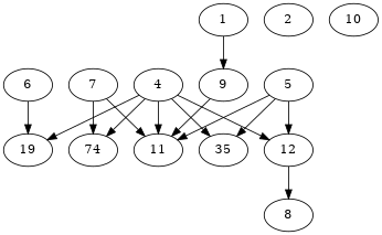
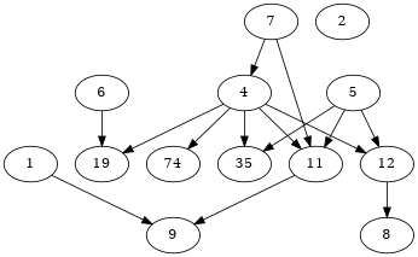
  digraph {
    node [alpha=0.13]
    1 [alpha=0.19 expect_size=41444352]
    9 [alpha=0.08 expect_size=47086592]
    11 [expect_size=27473920]
    2 [alpha=0.00 expect_size=16102400]
    n5 [alpha=0.02 expect_size=25916416 label=19]
    n6 [alpha=0.18 expect_size=28328960 label=74]
    4 [alpha=0.03 expect_size=15761408]
    12 [alpha=0.09 expect_size=25859072]
    n9 [alpha=0.16 expect_size=35899392 label=35]
    8 [alpha=0.03 expect_size=43660288]
    5 [alpha=0.14 expect_size=21635072]
    6 [alpha=0.11 expect_size=38082560]
    7 [alpha=0.07 expect_size=44771328]
-   10 [expect_size=47839232]
    1 -> 9
-   9 -> 11
+   11 -> 9
    4 -> 11
    4 -> n5
    4 -> n6
    4 -> 12
    4 -> n9
    12 -> 8
    5 -> 11
    5 -> 12
    5 -> n9
    6 -> n5
    7 -> 11
-   7 -> n6
+   7 -> 4
  }
